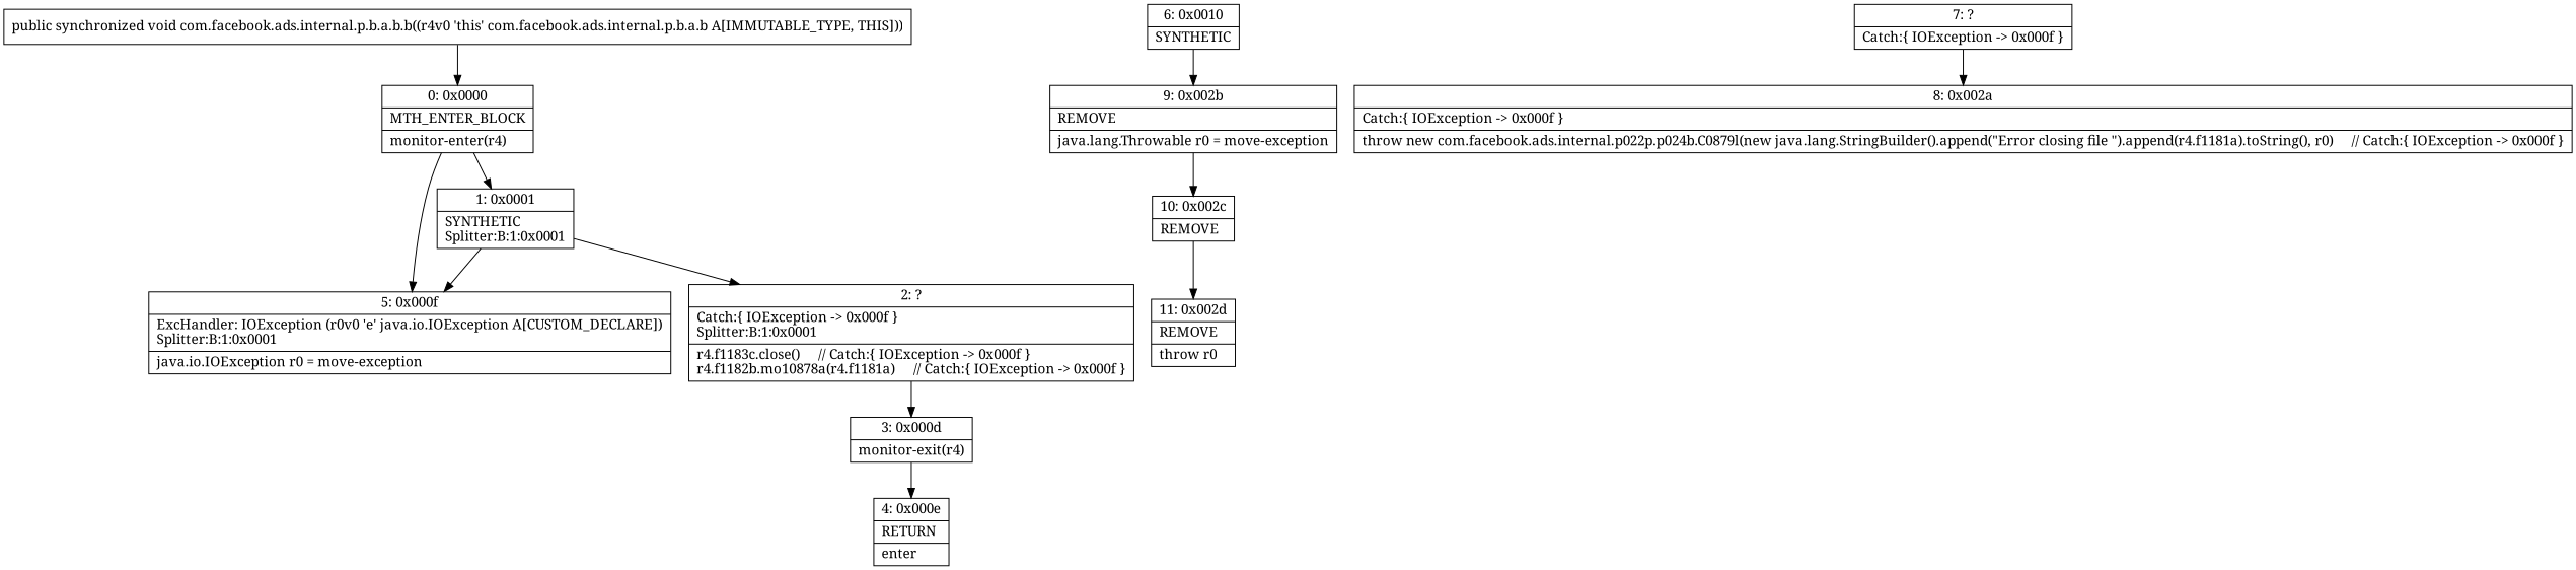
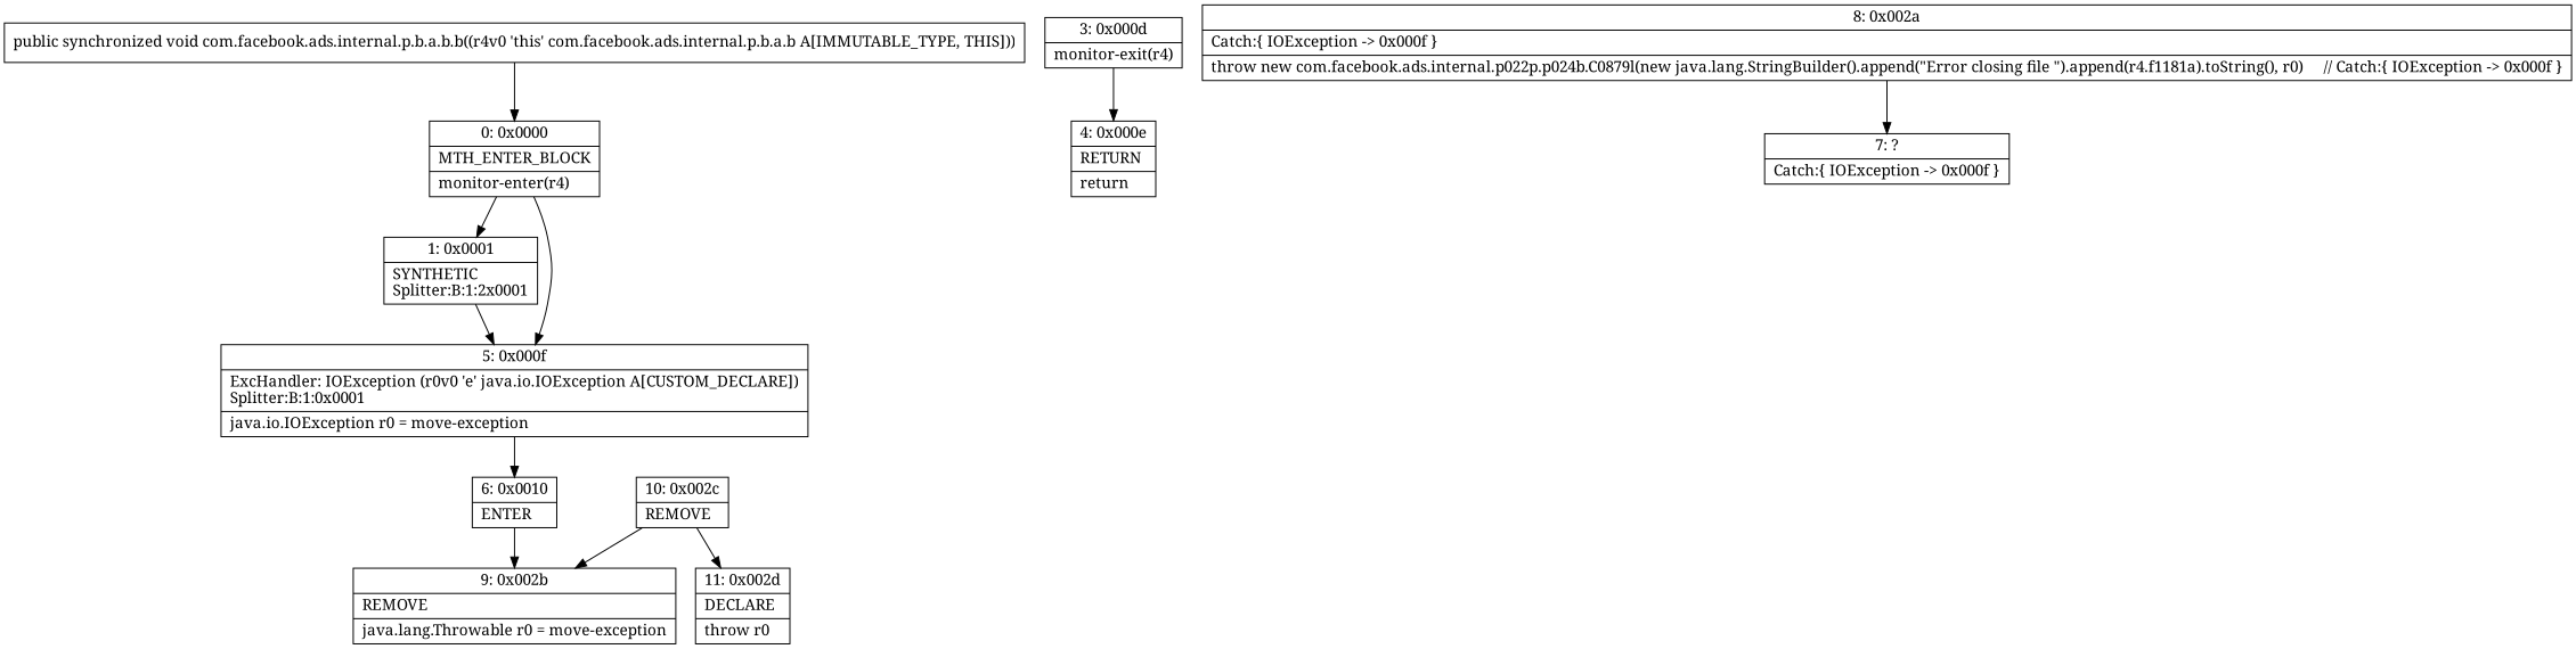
  digraph {
    fontname="Noto Serif"
    node [fontname="Noto Serif" shape=record]
    edge [fontname="Noto Serif"]
    n1 [label="{0\:\ 0x0000|MTH_ENTER_BLOCK\l|monitor\-enter(r4)\l}"]
-   n2 [label="{1\:\ 0x0001|SYNTHETIC\lSplitter:B:1:0x0001\l}"]
+   n2 [label="{1\:\ 0x0001|SYNTHETIC\lSplitter:B:1:2x0001\l}"]
    n3 [label="{5\:\ 0x000f|ExcHandler: IOException (r0v0 'e' java.io.IOException A[CUSTOM_DECLARE])\lSplitter:B:1:0x0001\l|java.io.IOException r0 = move\-exception\l}"]
-   n4 [label="{2\:\ ?|Catch:\{ IOException \-\> 0x000f \}\lSplitter:B:1:0x0001\l|r4.f1183c.close()     \/\/ Catch:\{ IOException \-\> 0x000f \}\lr4.f1182b.mo10878a(r4.f1181a)     \/\/ Catch:\{ IOException \-\> 0x000f \}\l}"]
    n5 [label="{3\:\ 0x000d|monitor\-exit(r4)\l}"]
-   n6 [label="{6\:\ 0x0010|SYNTHETIC\l}"]
-   n7 [label="{4\:\ 0x000e|RETURN\l|enter\l}"]
+   n6 [label="{6\:\ 0x0010|ENTER\l}"]
+   n7 [label="{4\:\ 0x000e|RETURN\l|return\l}"]
    n8 [label="{9\:\ 0x002b|REMOVE\l|java.lang.Throwable r0 = move\-exception\l}"]
    n9 [label="{7\:\ ?|Catch:\{ IOException \-\> 0x000f \}\l}"]
    n10 [label="{8\:\ 0x002a|Catch:\{ IOException \-\> 0x000f \}\l|throw new com.facebook.ads.internal.p022p.p024b.C0879l(new java.lang.StringBuilder().append(\"Error closing file \").append(r4.f1181a).toString(), r0)     \/\/ Catch:\{ IOException \-\> 0x000f \}\l}"]
    n11 [label="{10\:\ 0x002c|REMOVE\l}"]
-   n12 [label="{11\:\ 0x002d|REMOVE\l|throw r0\l}"]
+   n12 [label="{11\:\ 0x002d|DECLARE\l|throw r0\l}"]
    n13 [label="{public synchronized void com.facebook.ads.internal.p.b.a.b.b((r4v0 'this' com.facebook.ads.internal.p.b.a.b A[IMMUTABLE_TYPE, THIS])) }"]
    n1 -> n2
    n1 -> n3
    n2 -> n3
-   n2 -> n4
-   n4 -> n5
+   n3 -> n6
    n5 -> n7
    n6 -> n8
-   n8 -> n11
-   n9 -> n10
+   n11 -> n8
+   n10 -> n9
    n11 -> n12
    n13 -> n1
  }
